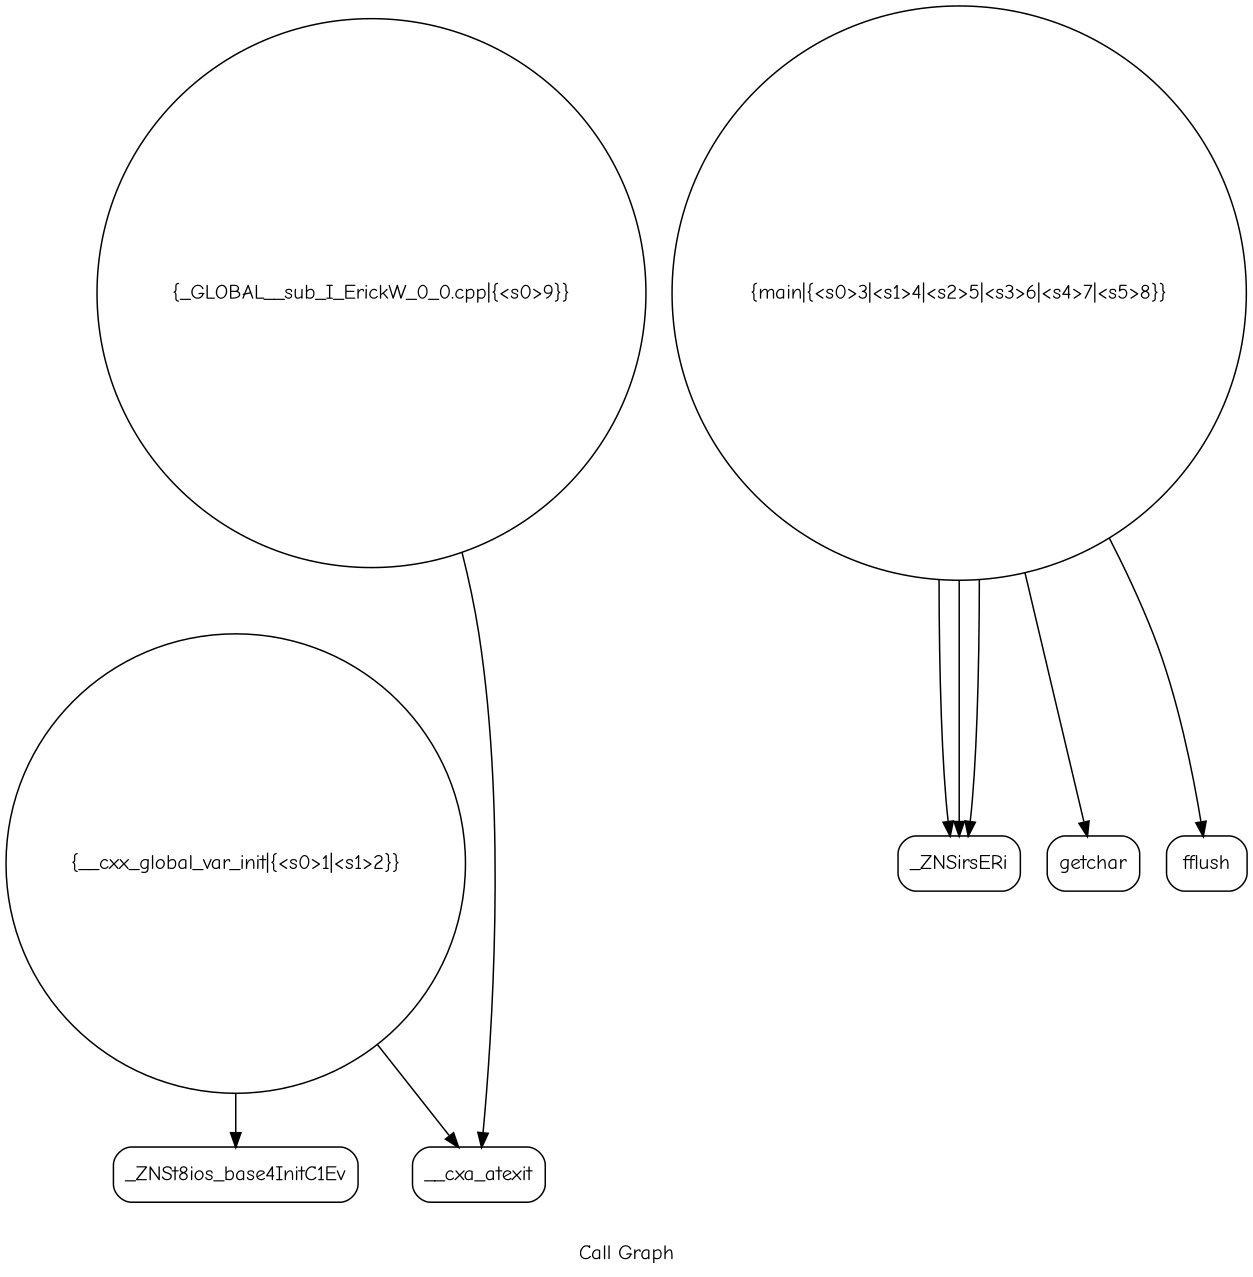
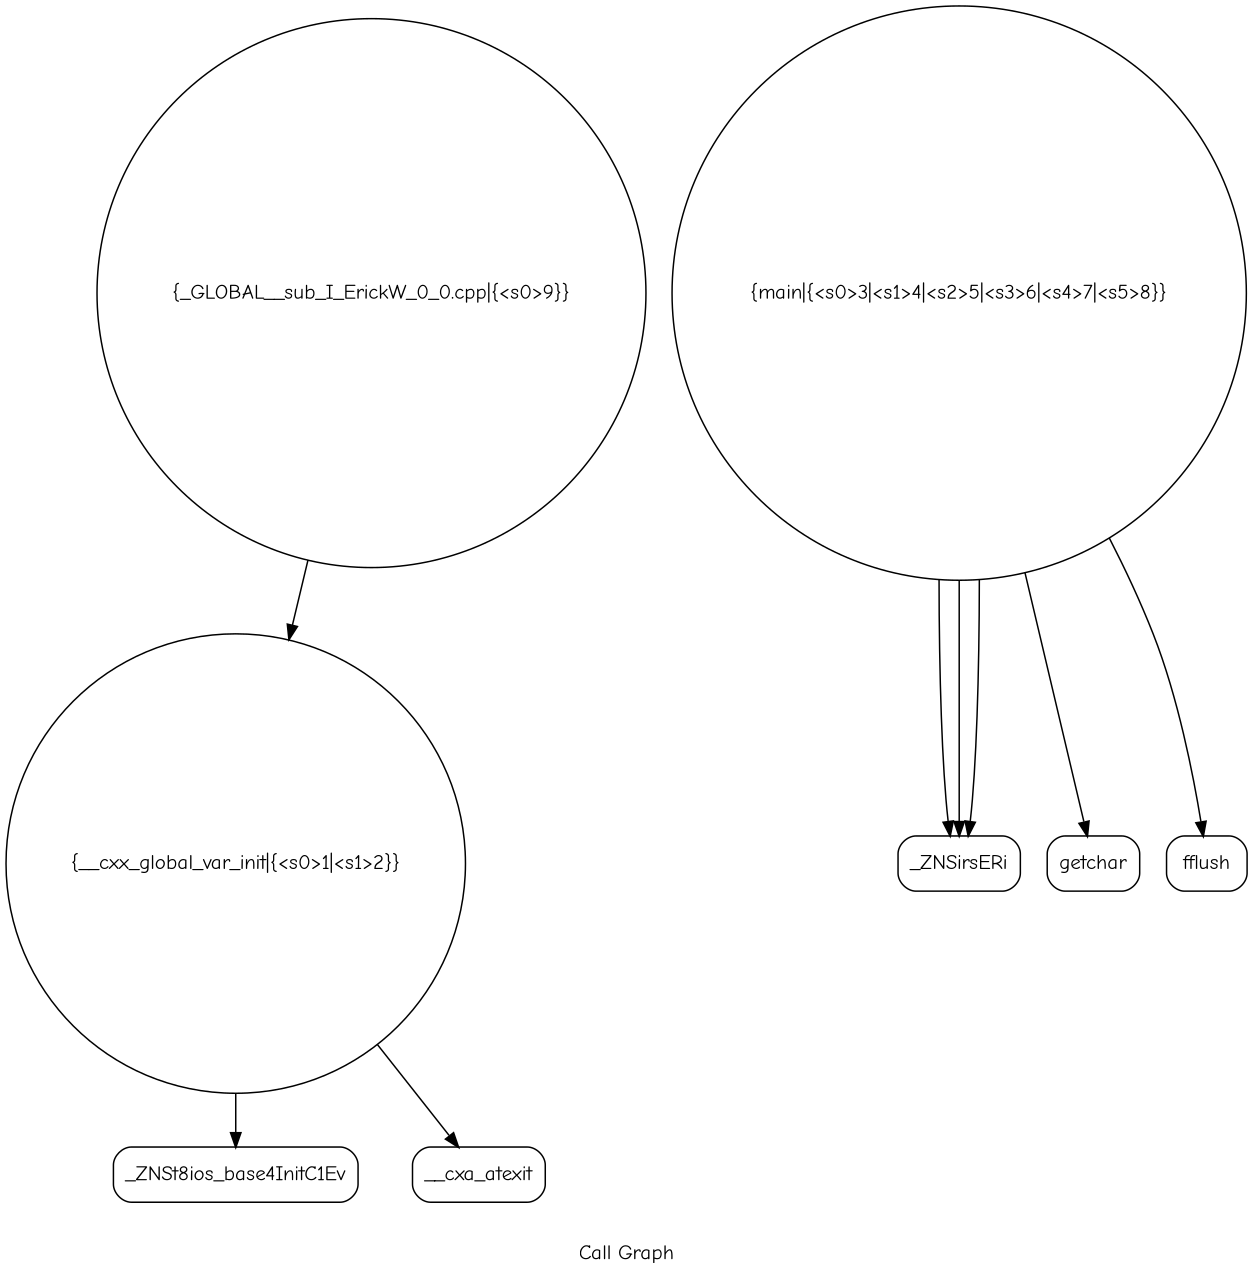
  digraph {
    fontname="Comic Neue"
    label="Call Graph"
    node [fontname="Comic Neue" shape=Mrecord]
    edge [color=black fontname="Comic Neue" tailport=s0]
    n1 [label="{__cxx_global_var_init|{<s0>1|<s1>2}}" shape=circle]
    n2 [label="{_ZNSt8ios_base4InitC1Ev}"]
    n3 [label="{__cxa_atexit}"]
    n4 [label="{_GLOBAL__sub_I_ErickW_0_0.cpp|{<s0>9}}" shape=circle]
    n5 [label="{main|{<s0>3|<s1>4|<s2>5|<s3>6|<s4>7|<s5>8}}" shape=circle]
    n6 [label="{_ZNSirsERi}"]
    n7 [label="{getchar}"]
    n8 [label="{fflush}"]
    n1 -> n2
    n1 -> n3 [tailport=s1]
-   n4 -> n3
+   n4 -> n1
    n5 -> n6
    n5 -> n6 [tailport=s2]
    n5 -> n6 [tailport=s3]
    n5 -> n7 [tailport=s1]
    n5 -> n8 [tailport=s5]
  }
